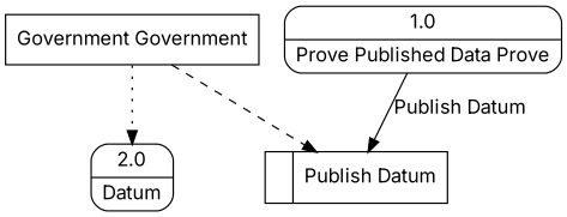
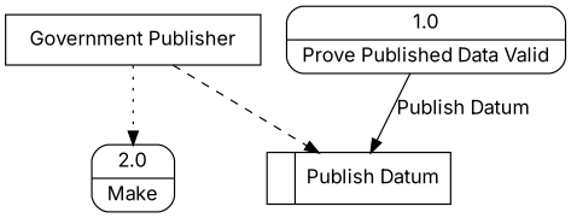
  digraph {
    fontname=Inter
    node [fontname=Inter shape=Mrecord]
    edge [fontname=Inter]
    n1 [label="<f0>  |<f1> Publish Datum " shape=record]
-   n2 [label="Government Government" shape=box]
-   n3 [label="{<f0> 2.0|<f1> Datum }"]
-   n4 [label="{<f0> 1.0|<f1> Prove Published Data Prove }"]
+   n2 [label="Government Publisher" shape=box]
+   n3 [label="{<f0> 2.0|<f1> Make }"]
+   n4 [label="{<f0> 1.0|<f1> Prove Published Data Valid }"]
    n2 -> n1 [style=dashed]
    n2 -> n3 [style=dotted]
    n4 -> n1 [label="Publish Datum" style=solid]
  }
